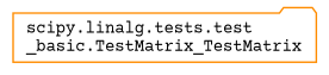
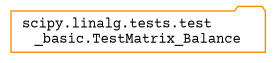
  digraph {
    rankdir=LR
    fontname="Courier Prime"
-   n1 [color=darkorange fillcolor=white fontname="Courier Prime" fontsize=10 height=0.2 label="scipy.linalg.tests.test\l_basic.TestMatrix_TestMatrix" shape=folder style=filled width=0.4]
+   n1 [color=darkorange fillcolor=white fontname="Courier Prime" fontsize=10 height=0.2 label="scipy.linalg.tests.test\l_basic.TestMatrix_Balance" shape=folder style=filled width=0.4]
  }
